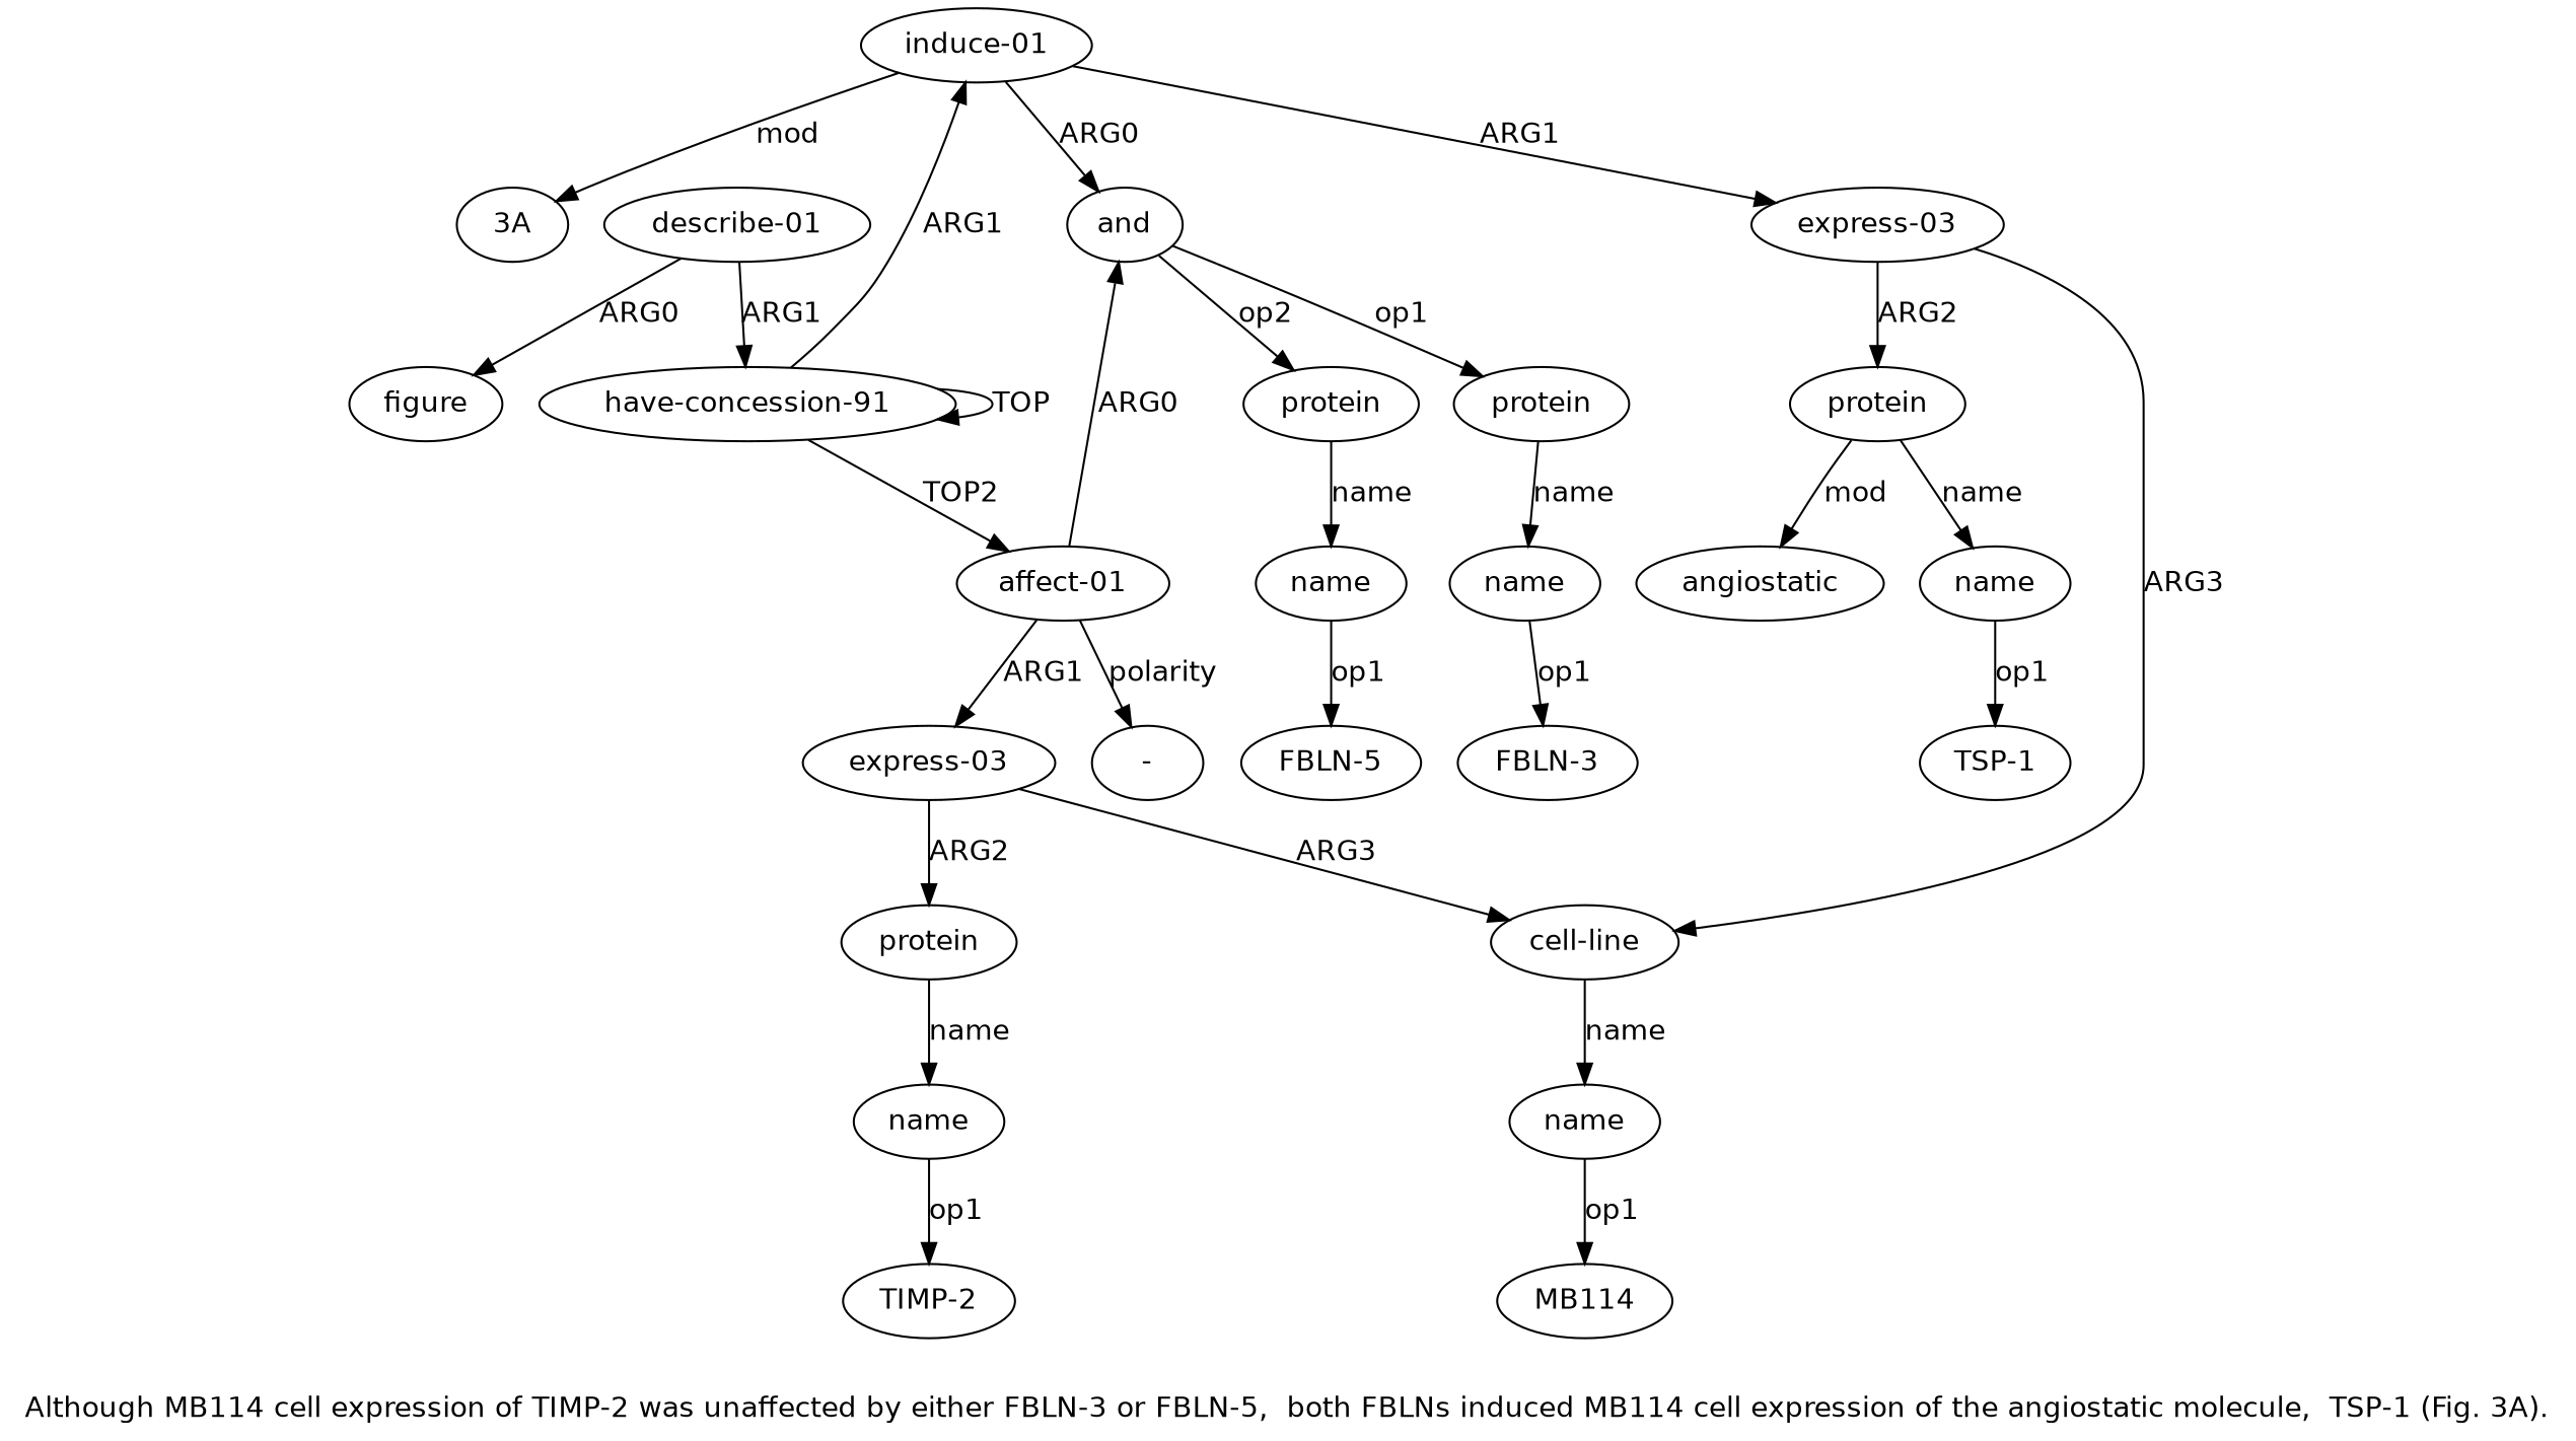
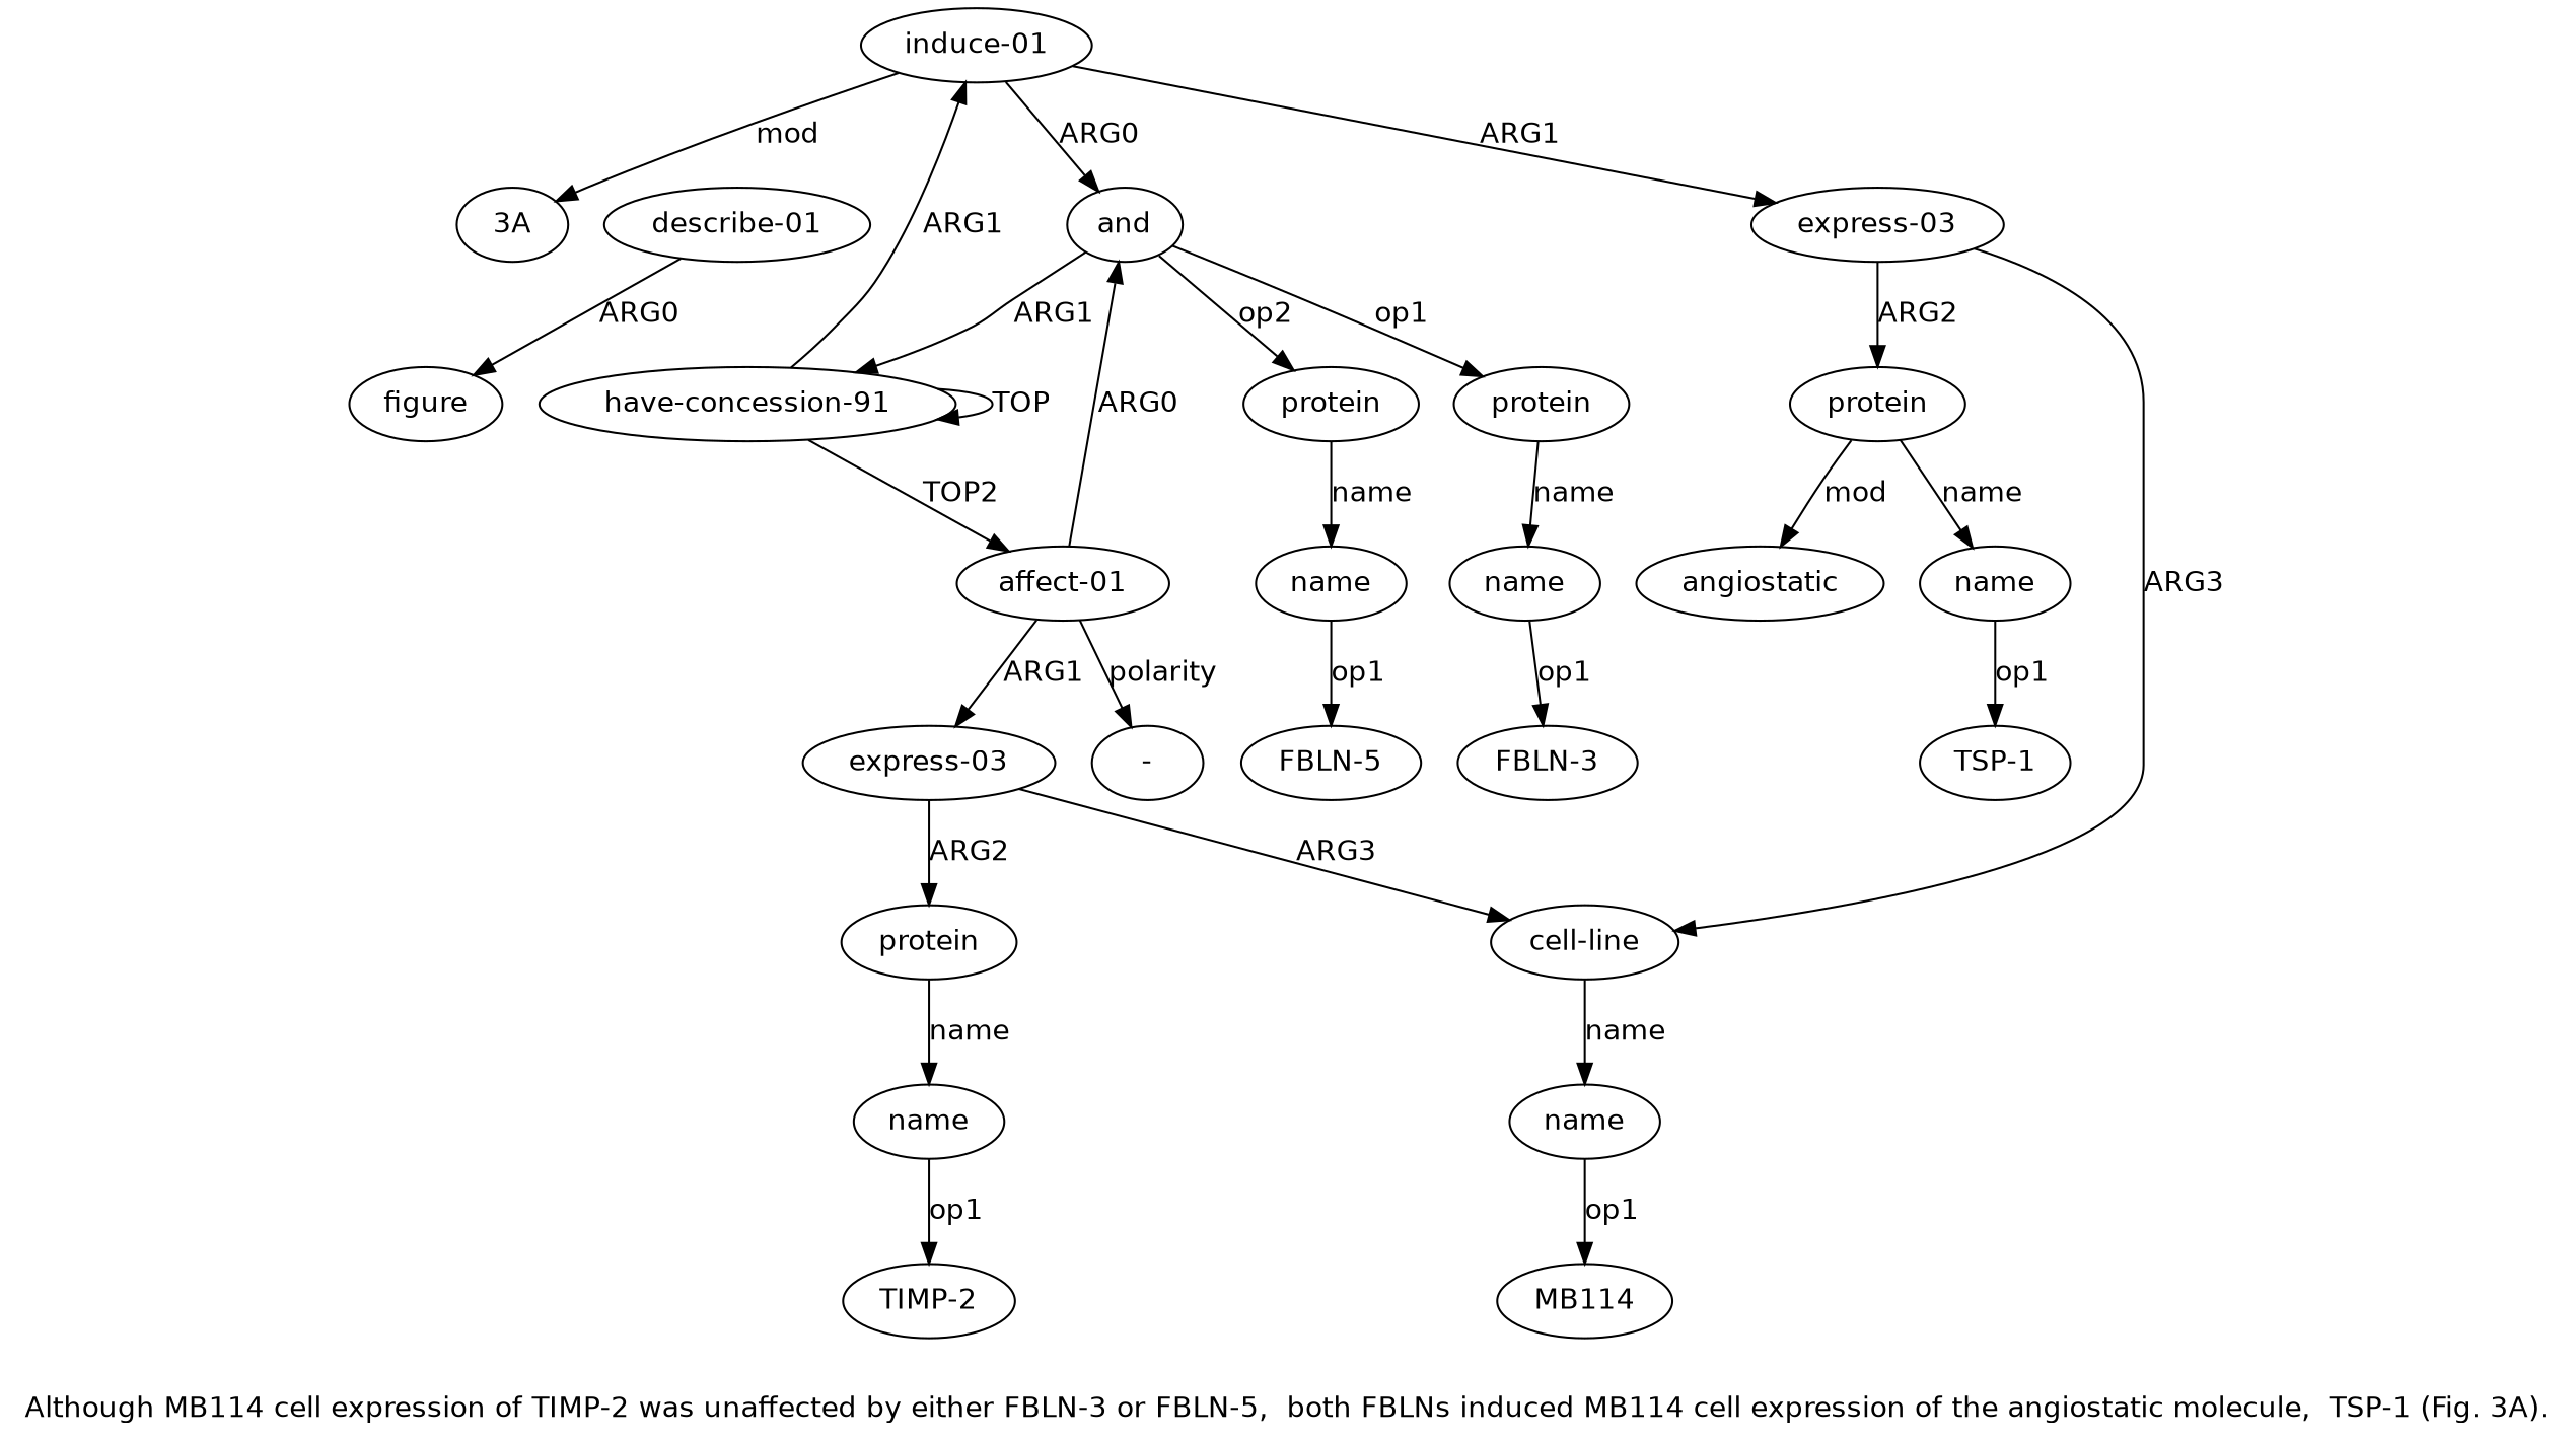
  digraph {
    fontname="DejaVu Sans"
    label="Although MB114 cell expression of TIMP-2 was unaffected by either FBLN-3 or FBLN-5,  both FBLNs induced MB114 cell expression of the angiostatic molecule,  TSP-1 (Fig. 3A)."
    node [color=black fontname="DejaVu Sans" gold_ind=-1 gold_label=name test_ind=-1 test_label=name]
    edge [color=black fontname="DejaVu Sans" gold_label=op1 test_label=op1]
    n1 [gold_label="3A" label="3A" test_label="3A"]
    n2 [gold_label="TIMP-2" label="TIMP-2" test_label="TIMP-2"]
    n3 [gold_label="TSP-1" label="TSP-1" test_label="TSP-1"]
    n4 [gold_label=MB114 label=MB114 test_label=MB114]
    n5 [gold_label="FBLN-5" label="FBLN-5" test_label="FBLN-5"]
    n6 [gold_label="FBLN-3" label="FBLN-3" test_label="FBLN-3"]
    n7 [gold_ind=15 gold_label=protein label=protein test_ind=15 test_label=protein]
    n8 [gold_ind=16 label=name test_ind=16]
    n9 [gold_ind=14 gold_label="express-03" label="express-03" test_ind=14 test_label="express-03"]
    n10 [gold_ind=11 gold_label="cell-line" label="cell-line" test_ind=11 test_label="cell-line"]
    n11 [gold_ind=12 label=name test_ind=12]
    n12 [gold_ind=17 gold_label="describe-01" label="describe-01" test_ind=17 test_label="describe-01"]
    n13 [gold_ind=18 gold_label=figure label=figure test_ind=18 test_label=figure]
    n14 [gold_ind=0 gold_label="have-concession-91" label="have-concession-91" test_ind=0 test_label="have-concession-91"]
    n15 [gold_ind=13 gold_label="affect-01" label="affect-01" test_ind=13 test_label="affect-01"]
    n16 [gold_ind=1 gold_label="induce-01" label="induce-01" test_ind=1 test_label="induce-01"]
    n17 [gold_ind=2 gold_label=and label=and test_ind=2 test_label=and]
    n18 [gold_label="-" label="-" test_label="-"]
    n19 [gold_ind=7 gold_label="express-03" label="express-03" test_ind=7 test_label="express-03"]
    n20 [gold_ind=10 gold_label=angiostatic label=angiostatic test_ind=10 test_label=angiostatic]
    n21 [gold_ind=3 gold_label=protein label=protein test_ind=3 test_label=protein]
    n22 [gold_ind=5 gold_label=protein label=protein test_ind=5 test_label=protein]
    n23 [gold_ind=4 label=name test_ind=4]
    n24 [gold_ind=6 label=name test_ind=6]
    n25 [gold_ind=8 gold_label=protein label=protein test_ind=8 test_label=protein]
    n26 [gold_ind=9 label=name test_ind=9]
    n7 -> n8 [gold_label=name label=name test_label=name]
    n8 -> n2 [label=op1]
    n9 -> n7 [gold_label=ARG2 label=ARG2 test_label=ARG2]
    n9 -> n10 [gold_label=ARG3 label=ARG3 test_label=ARG3]
    n10 -> n11 [gold_label=name label=name test_label=name]
    n11 -> n4 [label=op1]
    n12 -> n13 [gold_label=ARG0 label=ARG0 test_label=ARG0]
-   n12 -> n14 [gold_label=ARG1 label=ARG1 test_label=ARG1]
+   n17 -> n14 [gold_label=ARG1 label=ARG1 test_label=ARG1]
    n14 -> n14 [gold_label=TOP label=TOP test_label=TOP]
    n14 -> n15 [gold_label=ARG2 label=TOP2 test_label=ARG2]
    n14 -> n16 [gold_label=ARG1 label=ARG1 test_label=ARG1]
    n15 -> n9 [gold_label=ARG1 label=ARG1 test_label=ARG1]
    n15 -> n17 [gold_label=ARG0 label=ARG0 test_label=ARG0]
    n15 -> n18 [gold_label=polarity label=polarity test_label=polarity]
    n16 -> n1 [gold_label=mod label=mod test_label=mod]
    n16 -> n17 [gold_label=ARG0 label=ARG0 test_label=ARG0]
    n16 -> n19 [gold_label=ARG1 label=ARG1 test_label=ARG1]
    n17 -> n21 [label=op1]
    n17 -> n22 [gold_label=op2 label=op2 test_label=op2]
    n19 -> n10 [gold_label=ARG3 label=ARG3 test_label=ARG3]
    n19 -> n25 [gold_label=ARG2 label=ARG2 test_label=ARG2]
    n21 -> n23 [gold_label=name label=name test_label=name]
    n22 -> n24 [gold_label=name label=name test_label=name]
    n23 -> n6 [label=op1]
    n24 -> n5 [label=op1]
    n25 -> n20 [gold_label=mod label=mod test_label=mod]
    n25 -> n26 [gold_label=name label=name test_label=name]
    n26 -> n3 [label=op1]
  }
